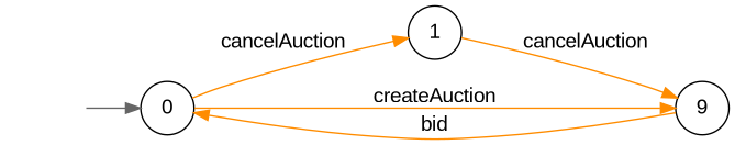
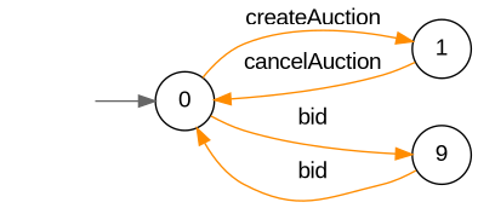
  digraph {
    fontname="Liberation Sans"
    rankdir=LR
    node [fontname="Liberation Sans" shape=circle]
    edge [color=darkorange fontname="Liberation Sans"]
    "" [shape=plaintext]
    n2 [label=0]
    n3 [label=1]
    n4 [label=9]
    "" -> n2 [color=gray40]
-   n2 -> n3 [label=cancelAuction]
-   n2 -> n4 [label=createAuction]
-   n3 -> n4 [label=cancelAuction]
+   n2 -> n3 [label=createAuction]
+   n2 -> n4 [label=bid]
+   n3 -> n2 [label=cancelAuction]
    n4 -> n2 [label=bid]
  }
